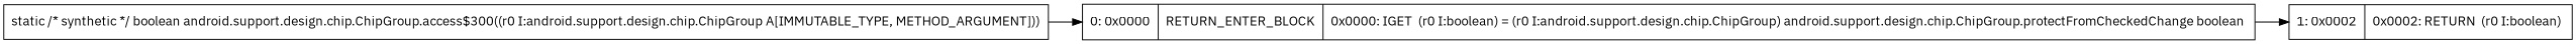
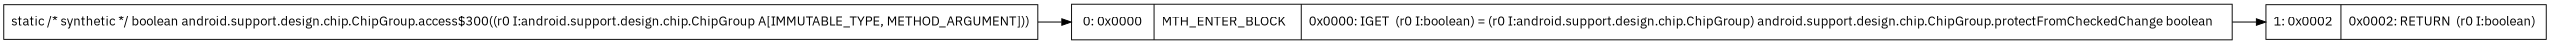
  digraph {
    rankdir=LR
    fontname="IBM Plex Sans"
    node [shape=record fontname="IBM Plex Sans"]
    edge [fontname="IBM Plex Sans"]
-   n1 [label="{0\:\ 0x0000|RETURN_ENTER_BLOCK\l|0x0000: IGET  (r0 I:boolean) = (r0 I:android.support.design.chip.ChipGroup) android.support.design.chip.ChipGroup.protectFromCheckedChange boolean \l}"]
+   n1 [label="{0\:\ 0x0000|MTH_ENTER_BLOCK\l|0x0000: IGET  (r0 I:boolean) = (r0 I:android.support.design.chip.ChipGroup) android.support.design.chip.ChipGroup.protectFromCheckedChange boolean \l}"]
    n2 [label="{1\:\ 0x0002|0x0002: RETURN  (r0 I:boolean) \l}"]
    n3 [label="{static \/* synthetic *\/ boolean android.support.design.chip.ChipGroup.access$300((r0 I:android.support.design.chip.ChipGroup A[IMMUTABLE_TYPE, METHOD_ARGUMENT])) }"]
    n1 -> n2
    n3 -> n1
  }
